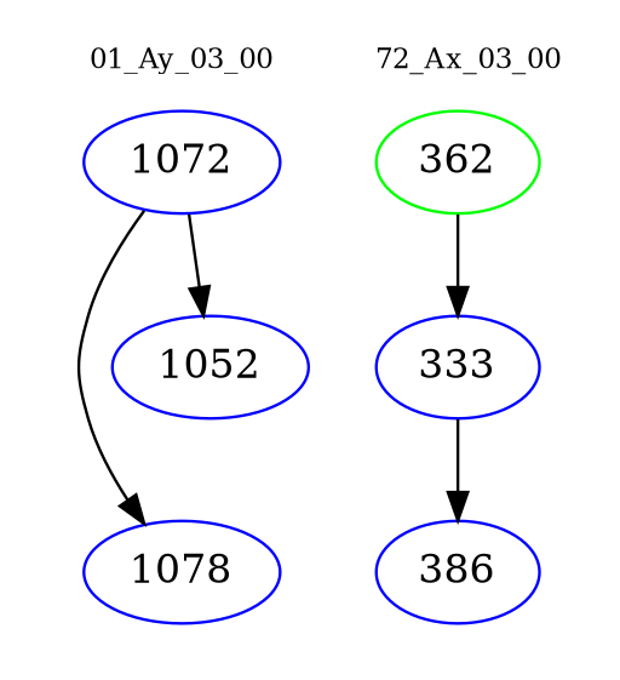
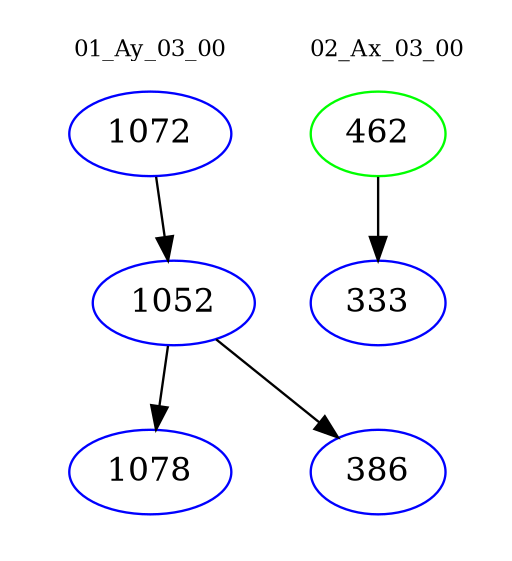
  digraph {
    node [color=blue]
    edge [color=black]
    n1 [label=1072]
    n2 [label=1052]
    n3 [label=1078]
-   n4 [color=green label=362]
+   n4 [color=green label=462]
    n5 [label=333]
    n6 [label=386]
    subgraph cluster_1 {
      color=white
      fontsize=10
      label="01_Ay_03_00"
      n1
      n2
      n3
    }
    subgraph cluster_2 {
      color=white
      fontsize=10
-     label="72_Ax_03_00"
+     label="02_Ax_03_00"
      n4
      n5
      n6
    }
    n1 -> n2
-   n1 -> n3
+   n2 -> n3
    n4 -> n5
-   n5 -> n6
+   n2 -> n6
  }
